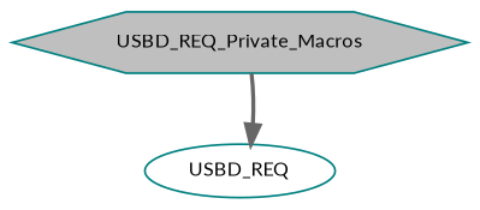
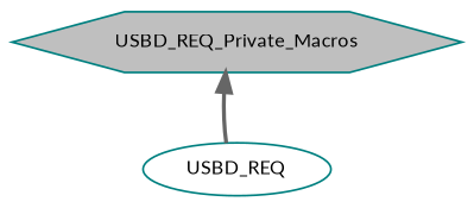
  digraph {
    rankdir=TB
    fontname=Lato
    node [color=teal fontname=Lato fontsize=10 style=filled]
    n1 [fillcolor=grey75 fontcolor=black height=0.2 label=USBD_REQ_Private_Macros shape=hexagon width=0.4]
    n2 [fillcolor=white height=0.2 label=USBD_REQ shape=ellipse width=0.4]
-   n2 -> n1 [dir=back fontname=Lato fontsize=10 labelfontname=Helvetica labelfontsize=10 shape=plaintext style=bold color=gray40]
+   n1 -> n2 [dir=back fontname=Lato fontsize=10 labelfontname=Helvetica labelfontsize=10 shape=plaintext style=bold color=gray40]
  }
